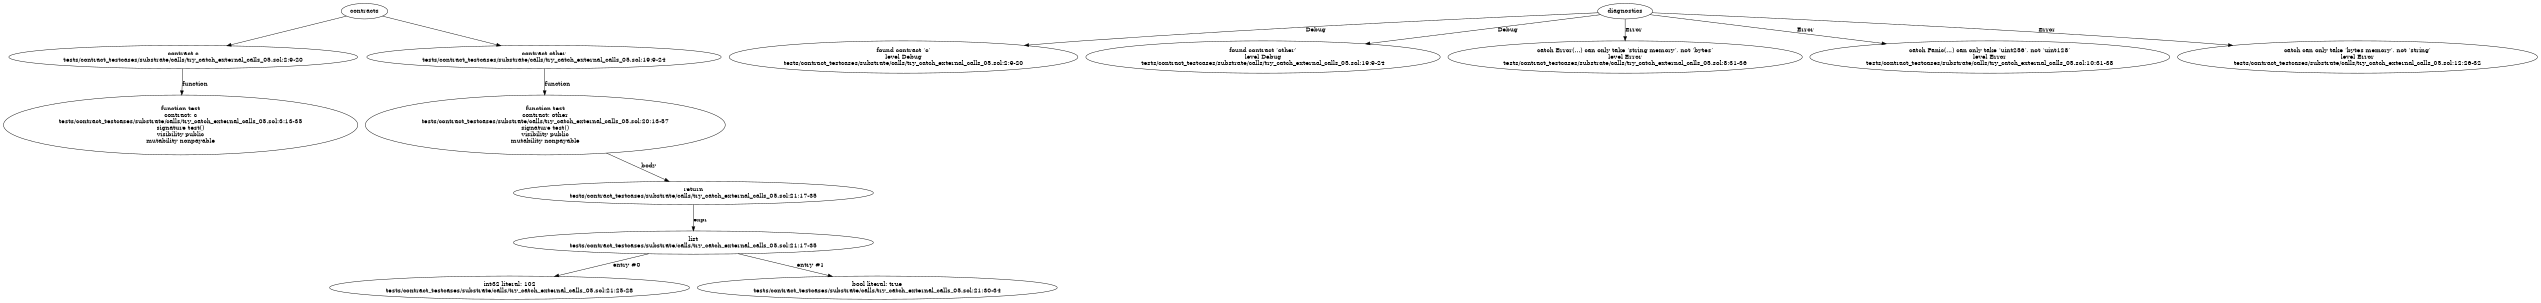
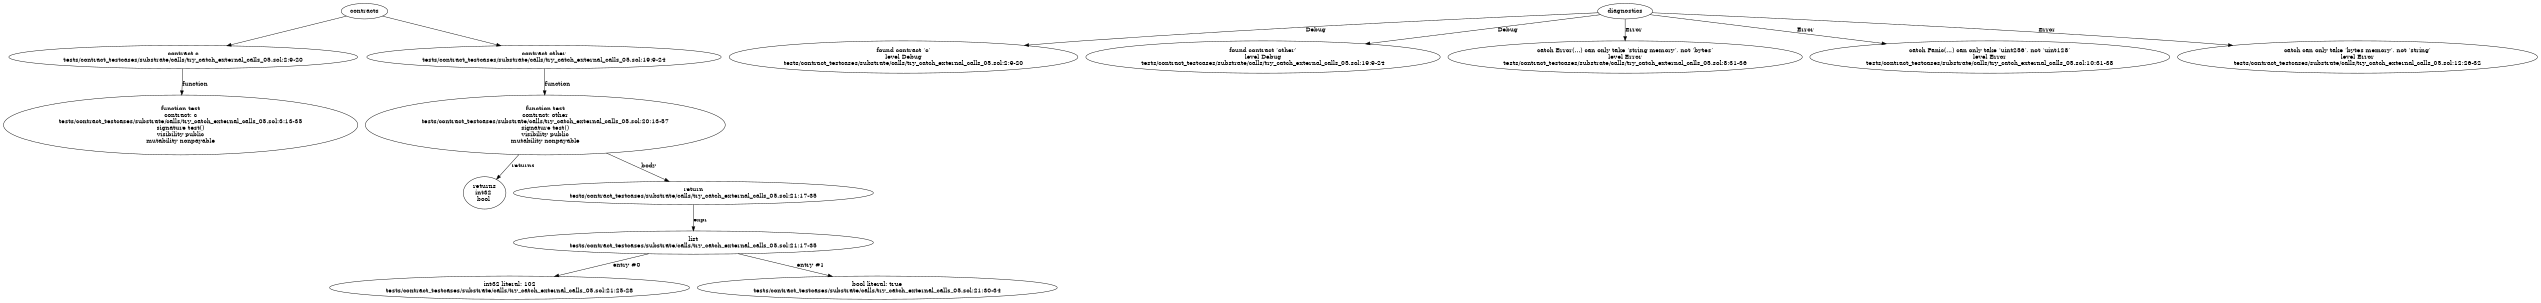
  strict digraph {
    n1 [label="contract c\ntests/contract_testcases/substrate/calls/try_catch_external_calls_05.sol:2:9-20"]
    n2 [label="function test\ncontract: c\ntests/contract_testcases/substrate/calls/try_catch_external_calls_05.sol:3:13-35\nsignature test()\nvisibility public\nmutability nonpayable"]
    n3 [label="contract other\ntests/contract_testcases/substrate/calls/try_catch_external_calls_05.sol:19:9-24"]
    n4 [label="function test\ncontract: other\ntests/contract_testcases/substrate/calls/try_catch_external_calls_05.sol:20:13-57\nsignature test()\nvisibility public\nmutability nonpayable"]
+   n5 [label="returns\nint32 \nbool "]
    n6 [label="return\ntests/contract_testcases/substrate/calls/try_catch_external_calls_05.sol:21:17-35"]
    n7 [label="list\ntests/contract_testcases/substrate/calls/try_catch_external_calls_05.sol:21:17-35"]
    n8 [label="int32 literal: 102\ntests/contract_testcases/substrate/calls/try_catch_external_calls_05.sol:21:25-28"]
    n9 [label="bool literal: true\ntests/contract_testcases/substrate/calls/try_catch_external_calls_05.sol:21:30-34"]
    n10 [label="found contract ‘c’\nlevel Debug\ntests/contract_testcases/substrate/calls/try_catch_external_calls_05.sol:2:9-20"]
    n11 [label="found contract ‘other’\nlevel Debug\ntests/contract_testcases/substrate/calls/try_catch_external_calls_05.sol:19:9-24"]
    n12 [label="catch Error(...) can only take ‘string memory’, not ‘bytes’\nlevel Error\ntests/contract_testcases/substrate/calls/try_catch_external_calls_05.sol:8:31-36"]
    n13 [label="catch Panic(...) can only take ‘uint256’, not ‘uint128’\nlevel Error\ntests/contract_testcases/substrate/calls/try_catch_external_calls_05.sol:10:31-38"]
    n14 [label="catch can only take ‘bytes memory’, not ‘string’\nlevel Error\ntests/contract_testcases/substrate/calls/try_catch_external_calls_05.sol:12:26-32"]
    contracts
    diagnostics
    n1 -> n2 [label=function]
    n3 -> n4 [label=function]
+   n4 -> n5 [label=returns]
    n4 -> n6 [label=body]
    n6 -> n7 [label=expr]
    n7 -> n8 [label="entry #0"]
    n7 -> n9 [label="entry #1"]
    contracts -> n1
    contracts -> n3
    diagnostics -> n10 [label=Debug]
    diagnostics -> n11 [label=Debug]
    diagnostics -> n12 [label=Error]
    diagnostics -> n13 [label=Error]
    diagnostics -> n14 [label=Error]
  }
